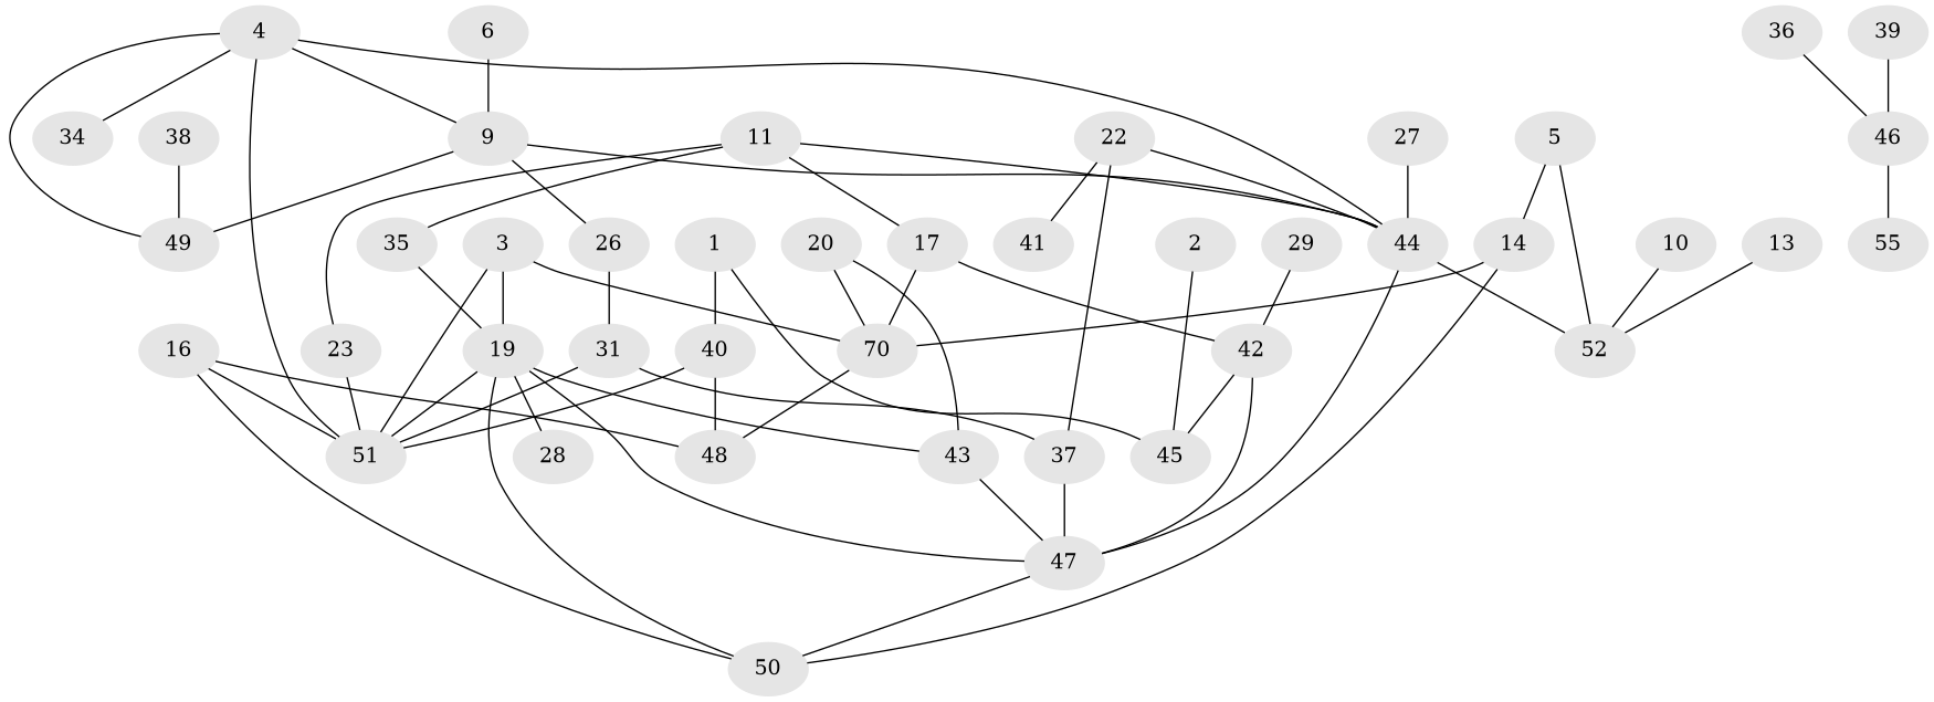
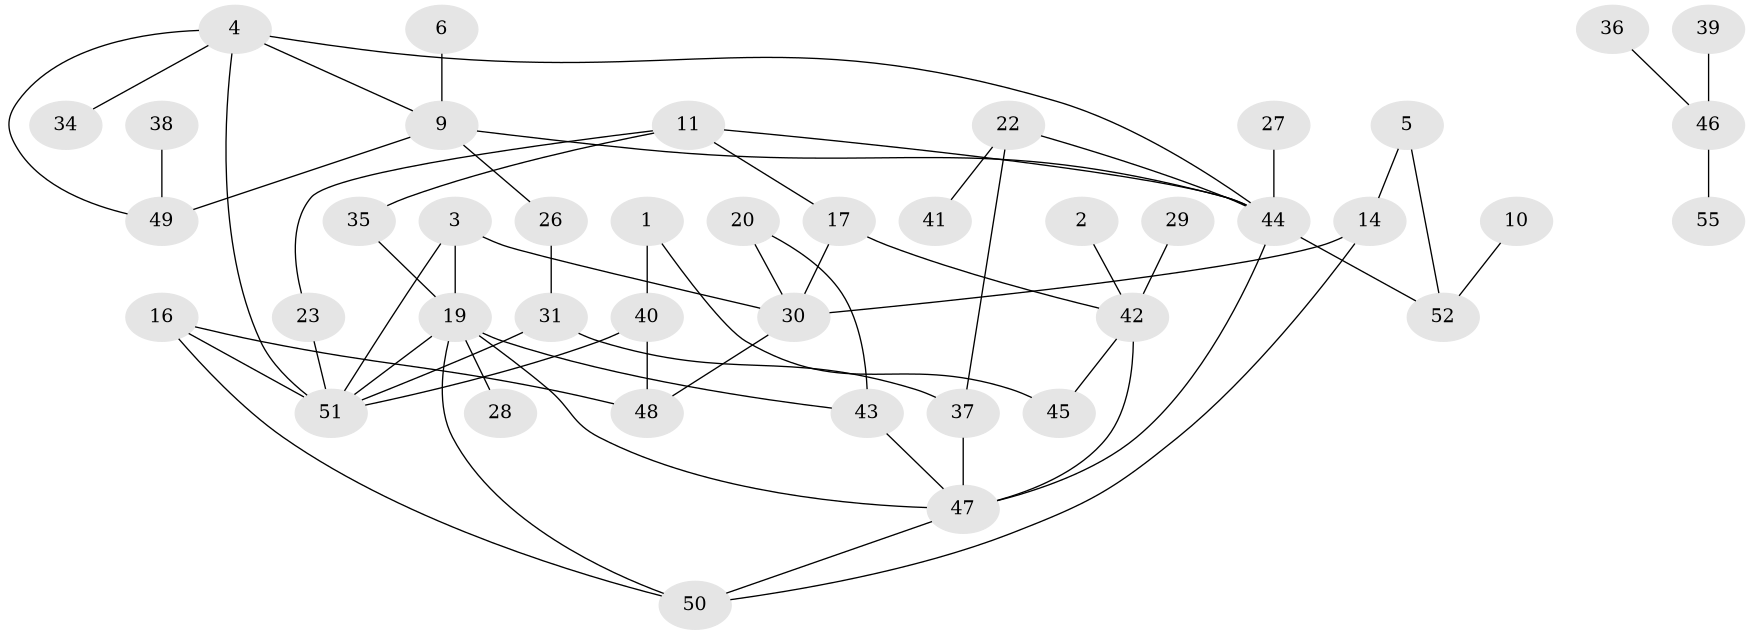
  graph {
    node [color=gray90 style=filled]
    edge [weight=1.0]
    1
    40
    45
    51
    48
    2
    3
    19
-   30 [label=70]
+   30
    50
    28
    43
    47
    4
    9
    34
    44
    49
    26
    52
    5
    14
    6
    31
    10
    11
    17
    23
    35
    42
-   13
    16
    20
    n34 [label=27]
    22
    37
    41
    29
    36
    46
    55
    38
    39
    1 -- 40
    1 -- 45
    40 -- 51
    40 -- 48 [weight=2.0]
-   2 -- 45
+   2 -- 42
    3 -- 51
    3 -- 19
    3 -- 30
    19 -- 51
    19 -- 50
    19 -- 28
    19 -- 43
    19 -- 47
    30 -- 48
    43 -- 47
    47 -- 50
    4 -- 51 [weight=2.0]
    4 -- 9
    4 -- 34
    4 -- 44
    4 -- 49
    9 -- 44
    9 -- 49
    9 -- 26
    44 -- 47
    44 -- 52 [weight=2.0]
    26 -- 31
    5 -- 52
    5 -- 14
    14 -- 30
    14 -- 50
    6 -- 9
    31 -- 51
    31 -- 37
    10 -- 52
    11 -- 44
    11 -- 17
    11 -- 23
    11 -- 35
    17 -- 30
    17 -- 42
    23 -- 51
    35 -- 19
    42 -- 45
    42 -- 47 [weight=2.0]
-   13 -- 52
    16 -- 51
    16 -- 48
    16 -- 50
    20 -- 30
    20 -- 43
    n34 -- 44
    22 -- 44
    22 -- 37
    22 -- 41
    37 -- 47
    29 -- 42
    36 -- 46
    46 -- 55
    38 -- 49
    39 -- 46 [weight=2.0]
  }
